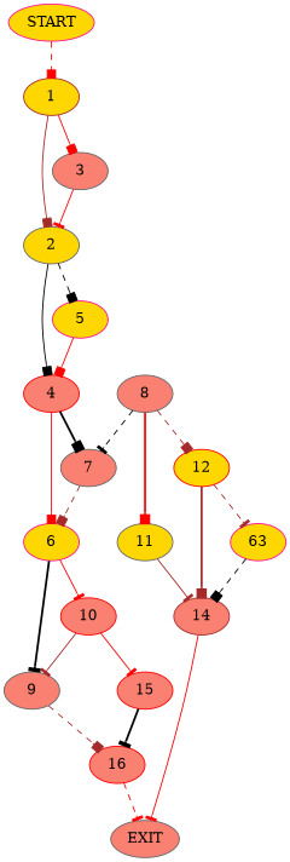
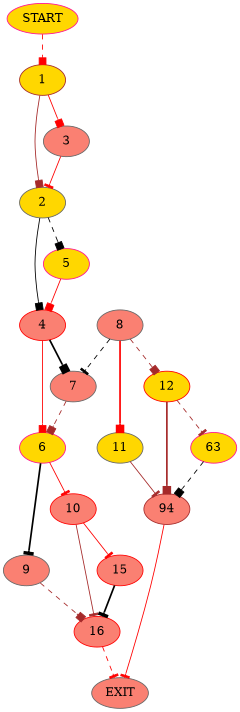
  digraph {
    node [color=gray40 fillcolor=salmon style=filled]
    edge [arrowhead=box color=red style=solid]
    n1 [color=deeppink fillcolor=gold label=START]
    1 [color=brown fillcolor=gold]
    2 [fillcolor=gold]
    3
    n5 [label=EXIT]
    4 [color=red]
    5 [color=deeppink fillcolor=gold]
    6 [color=deeppink fillcolor=gold]
    7
    9
    10 [color=red]
    16 [color=red]
    15 [color=red]
    8
    11 [fillcolor=gold]
    12 [color=red fillcolor=gold]
-   14 [color=brown]
+   14 [color=brown label=94]
    n18 [color=deeppink fillcolor=gold label=63]
    n1 -> 1 [style=dashed]
    1 -> 2 [color=brown]
    1 -> 3
    2 -> 4 [color=black]
    2 -> 5 [color=black style=dashed]
    3 -> 2 [arrowhead=tee]
    4 -> 6
    4 -> 7 [color=black style=bold]
    5 -> 4
    6 -> 9 [arrowhead=tee color=black style=bold]
    6 -> 10 [arrowhead=tee]
    7 -> 6 [color=brown style=dashed]
    9 -> 16 [color=brown style=dashed]
-   10 -> 9 [arrowhead=tee color=brown]
+   10 -> 16 [arrowhead=tee color=brown]
    10 -> 15 [arrowhead=tee]
    16 -> n5 [arrowhead=tee style=dashed]
    15 -> 16 [arrowhead=tee color=black style=bold]
    8 -> 7 [arrowhead=tee color=black style=dashed]
    8 -> 11 [style=bold]
    8 -> 12 [color=brown style=dashed]
    11 -> 14 [arrowhead=tee color=brown]
    12 -> 14 [color=brown style=bold]
    12 -> n18 [arrowhead=tee color=brown style=dashed]
    14 -> n5 [arrowhead=tee]
    n18 -> 14 [color=black style=dashed]
  }
